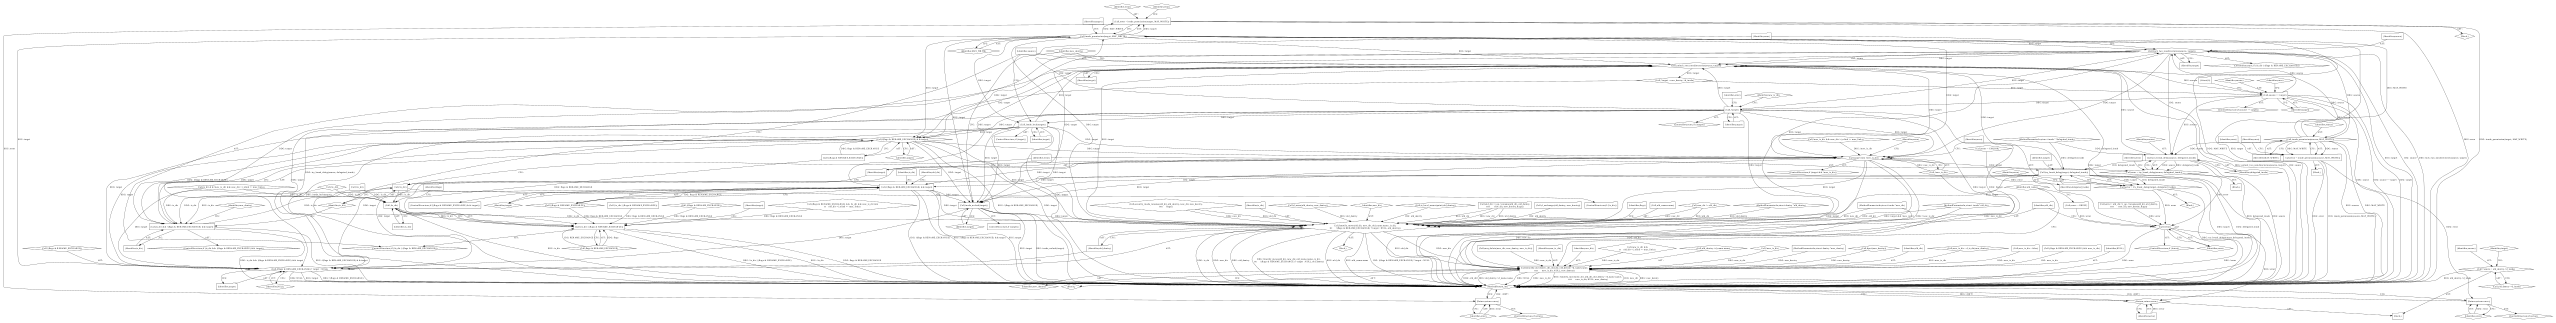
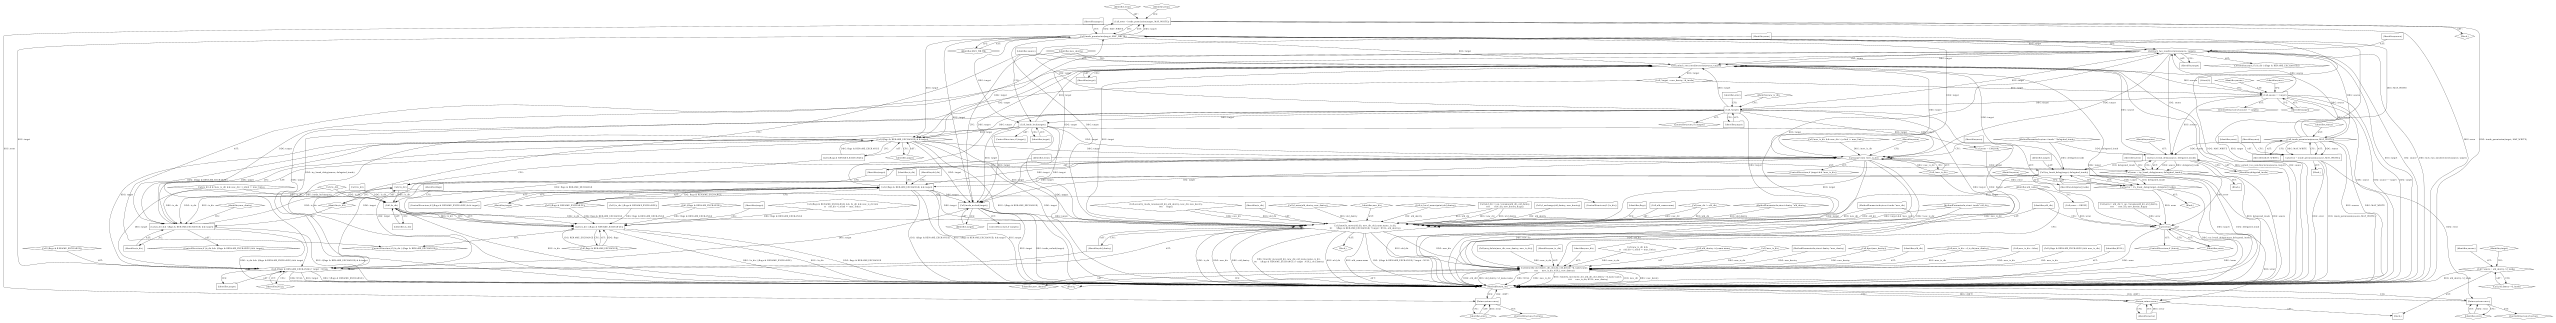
  digraph {
    fontname="PT Serif"
    node [fontname="PT Serif" shape=diamond]
    edge [fontname="PT Serif"]
    n1 [label="(Call,*source = old_dentry->d_inode)"]
    n2 [label="(Call,old_dentry->d_inode)"]
    n3 [label="(MethodReturn,int)"]
    n4 [label="(Block,)" shape=folder]
    n5 [label="(Call,source == target)" shape=folder]
    n6 [label="(Call,!target)" shape=folder]
    n7 [label="(Call,lock_two_nondirectories(source, target))"]
    n8 [label="(Call,unlock_two_nondirectories(source, target))"]
    n9 [label="(Call,try_break_deleg(source, delegated_inode))" shape=folder]
    n10 [label="(Call,inode_permission(source, MAY_WRITE))"]
    n11 [label="(Identifier,target)"]
    n12 [label="(ControlStructure,if (source == target))"]
    n13 [label="(Return,return error;)" shape=folder]
    n14 [label="(Return,return error;)"]
    n15 [label="(Return,return error;)" shape=folder]
    n16 [label="(Call,inode_permission(target, MAY_WRITE))"]
    n17 [label="(Call,!(flags & RENAME_EXCHANGE) && target)"]
    n18 [label="(Call,fsnotify_move(old_dir, new_dir, old_name.name, is_dir,\n \t\t\t      !(flags & RENAME_EXCHANGE) ? target : NULL, old_dentry))"]
    n19 [label="(Call,target && !new_is_dir)"]
    n20 [label="(Call,!(flags & RENAME_EXCHANGE) ? target : NULL)"]
    n21 [label="(Call,inode_unlock(target))" shape=folder]
    n22 [label="(Call,inode_lock(target))" shape=folder]
    n23 [label="(ControlStructure,if (!target))"]
    n24 [label="(Identifier,target)" shape=folder]
    n25 [label="(Identifier,target)" shape=folder]
    n26 [label="(ControlStructure,if (!is_dir || (flags & RENAME_EXCHANGE)))"]
    n27 [label="(ControlStructure,if (!is_dir || (flags & RENAME_EXCHANGE)))"]
    n28 [label="(Identifier,target)" shape=folder]
    n29 [label="(Call,*target = new_dentry->d_inode)"]
    n30 [label="(Call,try_break_deleg(target, delegated_inode))" shape=folder]
    n31 [label="(Call,error = try_break_deleg(source, delegated_inode))"]
    n32 [label="(Identifier,delegated_inode)"]
    n33 [label="(Call,error = inode_permission(source, MAY_WRITE))" shape=folder]
    n34 [label="(Identifier,MAY_WRITE)" shape=folder]
    n35 [label="(Call,error = inode_permission(target, MAY_WRITE))" shape=folder]
    n36 [label="(Identifier,MAY_WRITE)"]
    n37 [label="(Call,is_dir && !(flags & RENAME_EXCHANGE) && target)" shape=folder]
    n38 [label="(Call,!(flags & RENAME_EXCHANGE))" shape=folder]
    n39 [label="(Identifier,target)"]
    n40 [label="(Call,fsnotify_move(new_dir, old_dir, old_dentry->d_name.name,\n \t\t\t\t      new_is_dir, NULL, new_dentry))" shape=folder]
    n41 [label="(Identifier,old_dentry)" shape=folder]
    n42 [label="(Block,)"]
    n43 [label="(Call,!(flags & RENAME_EXCHANGE) && target)" shape=folder]
    n44 [label="(ControlStructure,if (target && !new_is_dir))"]
    n45 [label="(Call,!new_is_dir)"]
    n46 [label="(Identifier,target)" shape=folder]
    n47 [label="(Identifier,NULL)"]
    n48 [label="(Identifier,target)" shape=folder]
    n49 [label="(ControlStructure,if (target))" shape=folder]
    n50 [label="(Identifier,target)"]
    n51 [label="(ControlStructure,if (target))" shape=folder]
    n52 [label="(Identifier,target)" shape=folder]
    n53 [label="(Block,)"]
    n54 [label="(ControlStructure,if (error))"]
    n55 [label="(Identifier,error)"]
    n56 [label="(Call,!is_dir)" shape=folder]
    n57 [label="(Identifier,is_dir)" shape=folder]
    n58 [label="(ControlStructure,if (is_dir && !(flags & RENAME_EXCHANGE) && target))"]
    n59 [label="(Call,!is_dir || (flags & RENAME_EXCHANGE))" shape=folder]
    n60 [label="(Call,!is_dir)" shape=folder]
    n61 [label="(ControlStructure,if (!is_dir))" shape=folder]
    n62 [label="(Identifier,is_dir)"]
    n63 [label="(Identifier,is_dir)" shape=folder]
    n64 [label="(Call,flags & RENAME_EXCHANGE)"]
    n65 [label="(Block,)"]
    n66 [label="(Identifier,new_dentry)"]
    n67 [label="(Call,error = try_break_deleg(target, delegated_inode))"]
    n68 [label="(Identifier,delegated_inode)" shape=folder]
    n69 [label="(Call,!(flags & RENAME_EXCHANGE))"]
    n70 [label="(Identifier,target)"]
    n71 [label="(ControlStructure,if (!(flags & RENAME_EXCHANGE) && target))" shape=folder]
    n72 [label="(Call,!error)"]
    n73 [label="(Block,)"]
    n74 [label="(Identifier,error)"]
    n75 [label="(ControlStructure,if (!error))"]
    n76 [label="(Identifier,error)" shape=folder]
    n77 [label="(Block,)" shape=folder]
    n78 [label="(Block,)" shape=folder]
    n79 [label="(Identifier,error)"]
    n80 [label="(ControlStructure,if (error))"]
    n81 [label="(Identifier,old_dir)" shape=folder]
    n82 [label="(Identifier,error)"]
    n83 [label="(Identifier,target)"]
    n84 [label="(Identifier,source)"]
    n85 [label="(Identifier,error)" shape=folder]
    n86 [label="(Identifier,flags)" shape=folder]
    n87 [label="(Identifier,error)" shape=folder]
    n88 [label="(Identifier,error)" shape=folder]
    n89 [label="(Call,is_dir && !new_is_dir && new_dir->i_nlink >= max_links)"]
    n90 [label="(Identifier,new_is_dir)" shape=folder]
    n91 [label="(MethodParameterIn,struct inode **delegated_inode)"]
    n92 [label="(Literal,0)" shape=folder]
    n93 [label="(MethodParameterIn,struct inode *new_dir)" shape=folder]
    n94 [label="(Identifier,new_dir)" shape=folder]
    n95 [label="(Identifier,source)" shape=folder]
    n96 [label="(Identifier,new_dentry)"]
    n97 [label="(Identifier,source)"]
    n98 [label="(Identifier,error)"]
    n99 [label="(Identifier,error)" shape=folder]
    n100 [label="(Call,new_is_dir &&\n\t\t    old_dir->i_nlink >= max_links)"]
    n101 [label="(Call,old_name.name)" shape=folder]
    n102 [label="(Call,old_dentry->d_name.name)"]
    n103 [label="(Identifier,flags)" shape=folder]
    n104 [label="(Call,new_dir != old_dir)"]
    n105 [label="(MethodParameterIn,struct inode *old_dir)"]
    n106 [label="(MethodParameterIn,struct dentry *old_dentry)"]
    n107 [label="(Call,!new_is_dir)"]
    n108 [label="(Identifier,source)" shape=folder]
    n109 [label="(Identifier,error)" shape=folder]
    n110 [label="(MethodParameterIn,struct dentry *new_dentry)" shape=folder]
    n111 [label="(Call,security_inode_rename(old_dir, old_dentry, new_dir, new_dentry,\n\t\t\t\t      flags))"]
    n112 [label="(Call,dput(new_dentry))"]
    n113 [label="(Call,(flags & RENAME_EXCHANGE) && !is_dir && new_is_dir &&\n\t\t    old_dir->i_nlink >= max_links)"]
    n114 [label="(Identifier,is_dir)" shape=folder]
    n115 [label="(Identifier,target)" shape=folder]
    n116 [label="(Identifier,old_dir)" shape=folder]
    n117 [label="(Identifier,old_dir)" shape=folder]
    n118 [label="(Call,!is_dir || (flags & RENAME_EXCHANGE))" shape=folder]
    n119 [label="(Call,d_move(old_dentry, new_dentry))"]
    n120 [label="(Call,!(flags & RENAME_EXCHANGE))"]
    n121 [label="(Call,new_is_dir = d_is_dir(new_dentry))"]
    n122 [label="(Identifier,target)" shape=folder]
    n123 [label="(Call,error = -EBUSY)" shape=folder]
    n124 [label="(Call,!new_is_dir && new_dir->i_nlink >= max_links)"]
    n125 [label="(Identifier,error)"]
    n126 [label="(Identifier,new_dir)"]
    n127 [label="(Call,!(flags & RENAME_EXCHANGE))"]
    n128 [label="(Call,!is_dir)"]
    n129 [label="(Identifier,target)" shape=folder]
    n130 [label="(Identifier,error)"]
    n131 [label="(Identifier,error)" shape=folder]
    n132 [label="(Identifier,is_dir)" shape=folder]
    n133 [label="(Call,is_local_mountpoint(old_dentry))"]
    n134 [label="(Call,new_is_dir = false)" shape=folder]
    n135 [label="(Call,(flags & RENAME_EXCHANGE) && new_is_dir)" shape=folder]
    n136 [label="(Identifier,source)"]
    n137 [label="(Identifier,error)" shape=folder]
    n138 [label="(Identifier,source)" shape=folder]
    n139 [label="(Identifier,old_name)"]
    n140 [label="(Call,old_dir->i_op->rename(old_dir, old_dentry,\n\t\t\t\t       new_dir, new_dentry, flags))" shape=folder]
    n141 [label="(Call,error = -EMLINK)"]
    n142 [label="(Call,d_exchange(old_dentry, new_dentry))" shape=folder]
    n143 [label="(Identifier,new_dentry)"]
    n144 [label="(Identifier,new_is_dir)"]
    n145 [label="(Identifier,NULL)" shape=folder]
    n146 [label="(Call,may_delete(new_dir, new_dentry, new_is_dir))" shape=folder]
    n147 [label="(Call,!is_dir)" shape=folder]
    n148 [label="(Call,error = old_dir->i_op->rename(old_dir, old_dentry,\n\t\t\t\t       new_dir, new_dentry, flags))" shape=folder]
    n149 [label="(Identifier,error)"]
    n1 -> n2 [label="CFG: "]
    n1 -> n3 [label="DDG: old_dentry->d_inode"]
    n1 -> n4 [label="AST: "]
    n2 -> n1 [label="AST: "]
    n3 -> n13 [label="CFG: "]
    n3 -> n14 [label="CFG: "]
    n3 -> n15 [label="CFG: "]
    n5 -> n3 [label="DDG: source"]
    n5 -> n3 [label="DDG: source == target"]
    n5 -> n3 [label="DDG: target"]
    n5 -> n6 [label="DDG: target"]
    n5 -> n7 [label="DDG: source"]
    n5 -> n8 [label="DDG: source"]
    n5 -> n9 [label="DDG: source"]
    n5 -> n10 [label="DDG: source"]
    n5 -> n11 [label="CFG: "]
    n5 -> n12 [label="AST: "]
    n6 -> n3 [label="DDG: !target"]
    n6 -> n3 [label="DDG: target"]
    n6 -> n7 [label="DDG: target"]
    n6 -> n8 [label="DDG: target"]
    n6 -> n16 [label="DDG: target"]
    n6 -> n17 [label="DDG: target"]
    n6 -> n18 [label="DDG: target"]
    n6 -> n19 [label="DDG: target"]
    n6 -> n20 [label="DDG: target"]
    n6 -> n21 [label="DDG: target"]
    n6 -> n22 [label="DDG: target"]
    n6 -> n23 [label="AST: "]
    n6 -> n24 [label="CFG: "]
    n7 -> n3 [label="DDG: target"]
    n7 -> n3 [label="DDG: source"]
    n7 -> n3 [label="DDG: lock_two_nondirectories(source, target)"]
    n7 -> n8 [label="DDG: source"]
    n7 -> n8 [label="DDG: target"]
    n7 -> n9 [label="DDG: source"]
    n7 -> n17 [label="DDG: target"]
    n7 -> n18 [label="DDG: target"]
    n7 -> n19 [label="DDG: target"]
    n7 -> n20 [label="DDG: target"]
    n7 -> n21 [label="DDG: target"]
    n7 -> n25 [label="CFG: "]
    n7 -> n26 [label="AST: "]
    n8 -> n3 [label="DDG: target"]
    n8 -> n3 [label="DDG: unlock_two_nondirectories(source, target)"]
    n8 -> n3 [label="DDG: source"]
    n8 -> n18 [label="DDG: target"]
    n8 -> n27 [label="AST: "]
    n8 -> n28 [label="CFG: "]
    n8 -> n29 [label="DDG: target"]
    n9 -> n3 [label="DDG: delegated_inode"]
    n9 -> n3 [label="DDG: source"]
    n9 -> n8 [label="DDG: source"]
    n9 -> n30 [label="DDG: delegated_inode"]
    n9 -> n31 [label="AST: "]
    n9 -> n31 [label="DDG: source"]
    n9 -> n31 [label="DDG: delegated_inode"]
    n9 -> n32 [label="CFG: "]
    n10 -> n3 [label="DDG: source"]
    n10 -> n3 [label="DDG: MAY_WRITE"]
    n10 -> n7 [label="DDG: source"]
    n10 -> n8 [label="DDG: source"]
    n10 -> n9 [label="DDG: source"]
    n10 -> n16 [label="DDG: MAY_WRITE"]
    n10 -> n33 [label="AST: "]
    n10 -> n33 [label="DDG: source"]
    n10 -> n33 [label="DDG: MAY_WRITE"]
    n10 -> n34 [label="CFG: "]
    n11 -> n5 [label="AST: "]
    n13 -> n3 [label="DDG: <RET>"]
    n13 -> n54 [label="AST: "]
    n13 -> n55 [label="CFG: "]
    n14 -> n3 [label="DDG: <RET>"]
    n14 -> n4 [label="AST: "]
    n14 -> n76 [label="CFG: "]
    n15 -> n3 [label="DDG: <RET>"]
    n15 -> n79 [label="CFG: "]
    n15 -> n80 [label="AST: "]
    n16 -> n3 [label="DDG: MAY_WRITE"]
    n16 -> n3 [label="DDG: target"]
    n16 -> n7 [label="DDG: target"]
    n16 -> n8 [label="DDG: target"]
    n16 -> n17 [label="DDG: target"]
    n16 -> n18 [label="DDG: target"]
    n16 -> n19 [label="DDG: target"]
    n16 -> n20 [label="DDG: target"]
    n16 -> n21 [label="DDG: target"]
    n16 -> n22 [label="DDG: target"]
    n16 -> n35 [label="AST: "]
    n16 -> n35 [label="DDG: target"]
    n16 -> n35 [label="DDG: MAY_WRITE"]
    n16 -> n36 [label="CFG: "]
    n17 -> n3 [label="DDG: !(flags & RENAME_EXCHANGE)"]
    n17 -> n3 [label="DDG: target"]
    n17 -> n8 [label="DDG: target"]
    n17 -> n18 [label="DDG: target"]
    n17 -> n19 [label="DDG: target"]
    n17 -> n20 [label="DDG: target"]
    n17 -> n21 [label="DDG: target"]
    n17 -> n37 [label="AST: "]
    n17 -> n37 [label="DDG: !(flags & RENAME_EXCHANGE)"]
    n17 -> n37 [label="DDG: target"]
    n17 -> n38 [label="CFG: "]
    n17 -> n39 [label="CFG: "]
    n18 -> n3 [label="DDG: is_dir"]
    n18 -> n3 [label="DDG: new_dir"]
    n18 -> n3 [label="DDG: old_dentry"]
    n18 -> n3 [label="DDG: fsnotify_move(old_dir, new_dir, old_name.name, is_dir,\n \t\t\t      !(flags & RENAME_EXCHANGE) ? target : NULL, old_dentry)"]
    n18 -> n3 [label="DDG: old_dir"]
    n18 -> n3 [label="DDG: old_name.name"]
    n18 -> n3 [label="DDG: !(flags & RENAME_EXCHANGE) ? target : NULL"]
    n18 -> n40 [label="DDG: new_dir"]
    n18 -> n40 [label="DDG: old_dir"]
    n18 -> n41 [label="CFG: "]
    n18 -> n42 [label="AST: "]
    n19 -> n3 [label="DDG: target"]
    n19 -> n3 [label="DDG: target && !new_is_dir"]
    n19 -> n3 [label="DDG: !new_is_dir"]
    n19 -> n8 [label="DDG: target"]
    n19 -> n18 [label="DDG: target"]
    n19 -> n20 [label="DDG: target"]
    n19 -> n21 [label="DDG: target"]
    n19 -> n30 [label="DDG: target"]
    n19 -> n43 [label="DDG: target"]
    n19 -> n44 [label="AST: "]
    n19 -> n45 [label="CFG: "]
    n19 -> n46 [label="CFG: "]
    n20 -> n3 [label="DDG: !(flags & RENAME_EXCHANGE)"]
    n20 -> n3 [label="DDG: NULL"]
    n20 -> n3 [label="DDG: target"]
    n20 -> n18 [label="AST: "]
    n20 -> n47 [label="CFG: "]
    n20 -> n48 [label="CFG: "]
    n21 -> n3 [label="DDG: target"]
    n21 -> n3 [label="DDG: inode_unlock(target)"]
    n21 -> n18 [label="DDG: target"]
    n21 -> n20 [label="DDG: target"]
    n21 -> n49 [label="AST: "]
    n21 -> n50 [label="CFG: "]
    n22 -> n3 [label="DDG: target"]
    n22 -> n3 [label="DDG: inode_lock(target)"]
    n22 -> n8 [label="DDG: target"]
    n22 -> n17 [label="DDG: target"]
    n22 -> n18 [label="DDG: target"]
    n22 -> n19 [label="DDG: target"]
-   n22 -> n20 [label="DDG: target"]
+   n22 -> n141 [label="DDG: target"]
    n22 -> n21 [label="DDG: target"]
    n22 -> n51 [label="AST: "]
    n22 -> n52 [label="CFG: "]
    n24 -> n6 [label="AST: "]
    n25 -> n7 [label="AST: "]
    n28 -> n8 [label="AST: "]
    n29 -> n3 [label="DDG: try_break_deleg(source, delegated_inode)"]
    n29 -> n5 [label="DDG: target"]
    n30 -> n3 [label="DDG: target"]
    n30 -> n3 [label="DDG: delegated_inode"]
    n30 -> n8 [label="DDG: target"]
    n30 -> n18 [label="DDG: target"]
    n30 -> n20 [label="DDG: target"]
-   n30 -> n21 [label="DDG: target"]
    n30 -> n43 [label="DDG: target"]
    n30 -> n67 [label="AST: "]
    n30 -> n67 [label="DDG: target"]
    n30 -> n67 [label="DDG: delegated_inode"]
    n30 -> n68 [label="CFG: "]
    n31 -> n9 [label="CFG: "]
    n31 -> n72 [label="DDG: error"]
    n31 -> n77 [label="AST: "]
    n32 -> n9 [label="AST: "]
    n33 -> n3 [label="DDG: error"]
    n33 -> n3 [label="DDG: inode_permission(source, MAY_WRITE)"]
    n33 -> n10 [label="CFG: "]
    n33 -> n15 [label="DDG: error"]
    n33 -> n78 [label="AST: "]
    n34 -> n10 [label="AST: "]
    n35 -> n3 [label="DDG: error"]
    n35 -> n3 [label="DDG: inode_permission(target, MAY_WRITE)"]
    n35 -> n13 [label="DDG: error"]
    n35 -> n16 [label="CFG: "]
    n35 -> n53 [label="AST: "]
    n36 -> n16 [label="AST: "]
    n37 -> n3 [label="DDG: !(flags & RENAME_EXCHANGE) && target"]
    n37 -> n3 [label="DDG: is_dir && !(flags & RENAME_EXCHANGE) && target"]
    n37 -> n17 [label="CFG: "]
    n37 -> n56 [label="DDG: is_dir"]
    n37 -> n57 [label="CFG: "]
    n37 -> n58 [label="AST: "]
    n38 -> n17 [label="AST: "]
    n38 -> n17 [label="DDG: flags & RENAME_EXCHANGE"]
    n38 -> n59 [label="DDG: flags & RENAME_EXCHANGE"]
    n39 -> n17 [label="AST: "]
    n40 -> n3 [label="DDG: old_dentry->d_name.name"]
    n40 -> n3 [label="DDG: NULL"]
    n40 -> n3 [label="DDG: new_is_dir"]
    n40 -> n3 [label="DDG: fsnotify_move(new_dir, old_dir, old_dentry->d_name.name,\n \t\t\t\t      new_is_dir, NULL, new_dentry)"]
    n40 -> n3 [label="DDG: new_dir"]
    n40 -> n3 [label="DDG: new_dentry"]
    n40 -> n3 [label="DDG: old_dir"]
    n40 -> n65 [label="AST: "]
    n40 -> n66 [label="CFG: "]
    n41 -> n18 [label="AST: "]
    n41 -> n20 [label="CFG: "]
    n43 -> n3 [label="DDG: !(flags & RENAME_EXCHANGE)"]
    n43 -> n3 [label="DDG: !(flags & RENAME_EXCHANGE) && target"]
    n43 -> n3 [label="DDG: target"]
    n43 -> n8 [label="DDG: target"]
    n43 -> n18 [label="DDG: target"]
    n43 -> n20 [label="DDG: target"]
    n43 -> n21 [label="DDG: target"]
    n43 -> n69 [label="CFG: "]
    n43 -> n70 [label="CFG: "]
    n43 -> n71 [label="AST: "]
    n45 -> n19 [label="AST: "]
    n45 -> n19 [label="DDG: new_is_dir"]
    n45 -> n40 [label="DDG: new_is_dir"]
    n46 -> n19 [label="AST: "]
    n46 -> n56 [label="CFG: "]
    n47 -> n20 [label="AST: "]
    n48 -> n20 [label="AST: "]
    n50 -> n21 [label="AST: "]
    n52 -> n22 [label="AST: "]
    n55 -> n13 [label="AST: "]
    n55 -> n13 [label="DDG: error"]
    n56 -> n60 [label="DDG: is_dir"]
    n56 -> n61 [label="AST: "]
    n56 -> n62 [label="CFG: "]
    n57 -> n37 [label="AST: "]
    n59 -> n3 [label="DDG: !is_dir || (flags & RENAME_EXCHANGE)"]
    n59 -> n3 [label="DDG: !is_dir"]
    n59 -> n3 [label="DDG: flags & RENAME_EXCHANGE"]
    n59 -> n27 [label="AST: "]
    n59 -> n60 [label="CFG: "]
    n59 -> n64 [label="CFG: "]
    n60 -> n3 [label="DDG: is_dir"]
    n60 -> n18 [label="DDG: is_dir"]
    n60 -> n59 [label="AST: "]
    n60 -> n59 [label="DDG: is_dir"]
    n60 -> n63 [label="CFG: "]
    n62 -> n37 [label="CFG: "]
    n62 -> n56 [label="AST: "]
    n63 -> n60 [label="AST: "]
    n64 -> n59 [label="AST: "]
    n64 -> n59 [label="DDG: flags"]
    n64 -> n59 [label="DDG: RENAME_EXCHANGE"]
    n66 -> n40 [label="AST: "]
    n67 -> n3 [label="DDG: try_break_deleg(target, delegated_inode)"]
    n67 -> n30 [label="CFG: "]
    n67 -> n72 [label="DDG: error"]
    n67 -> n73 [label="AST: "]
    n68 -> n30 [label="AST: "]
    n69 -> n43 [label="AST: "]
    n69 -> n43 [label="DDG: flags & RENAME_EXCHANGE"]
    n69 -> n59 [label="DDG: flags & RENAME_EXCHANGE"]
    n70 -> n43 [label="AST: "]
    n72 -> n3 [label="DDG: error"]
    n72 -> n3 [label="DDG: !error"]
    n72 -> n14 [label="DDG: error"]
    n72 -> n74 [label="CFG: "]
    n72 -> n75 [label="AST: "]
    n74 -> n72 [label="AST: "]
    n76 -> n14 [label="AST: "]
    n76 -> n14 [label="DDG: error"]
    n79 -> n15 [label="AST: "]
    n79 -> n15 [label="DDG: error"]
    n81 -> n18 [label="AST: "]
    n81 -> n72 [label="CFG: "]
    n82 -> n67 [label="CFG: "]
    n83 -> n1 [label="CFG: "]
    n84 -> n10 [label="AST: "]
    n85 -> n7 [label="CFG: "]
    n85 -> n22 [label="CFG: "]
    n86 -> n18 [label="CFG: "]
    n87 -> n31 [label="AST: "]
    n87 -> n56 [label="CFG: "]
    n88 -> n19 [label="CFG: "]
    n88 -> n67 [label="AST: "]
    n89 -> n37 [label="DDG: is_dir"]
    n89 -> n60 [label="DDG: is_dir"]
    n90 -> n40 [label="AST: "]
    n91 -> n9 [label="DDG: delegated_inode"]
    n91 -> n30 [label="DDG: delegated_inode"]
    n92 -> n5 [label="CFG: "]
    n93 -> n18 [label="DDG: new_dir"]
    n93 -> n40 [label="DDG: new_dir"]
    n94 -> n40 [label="AST: "]
    n95 -> n8 [label="AST: "]
    n95 -> n59 [label="CFG: "]
    n96 -> n8 [label="CFG: "]
    n96 -> n21 [label="CFG: "]
    n97 -> n9 [label="AST: "]
    n98 -> n35 [label="AST: "]
    n99 -> n33 [label="AST: "]
    n100 -> n40 [label="DDG: new_is_dir"]
    n101 -> n18 [label="AST: "]
    n102 -> n40 [label="AST: "]
    n103 -> n60 [label="CFG: "]
    n104 -> n18 [label="DDG: old_dir"]
    n104 -> n18 [label="DDG: new_dir"]
    n105 -> n18 [label="DDG: old_dir"]
    n105 -> n40 [label="DDG: old_dir"]
    n106 -> n18 [label="DDG: old_dentry"]
    n107 -> n40 [label="DDG: new_is_dir"]
    n108 -> n7 [label="AST: "]
    n109 -> n33 [label="CFG: "]
    n110 -> n40 [label="DDG: new_dentry"]
    n111 -> n18 [label="DDG: old_dir"]
    n111 -> n18 [label="DDG: new_dir"]
    n112 -> n40 [label="DDG: new_dentry"]
    n113 -> n59 [label="DDG: flags & RENAME_EXCHANGE"]
    n114 -> n18 [label="AST: "]
    n115 -> n16 [label="AST: "]
    n116 -> n43 [label="CFG: "]
    n117 -> n40 [label="AST: "]
    n118 -> n59 [label="DDG: flags & RENAME_EXCHANGE"]
    n119 -> n18 [label="DDG: old_dentry"]
    n120 -> n20 [label="AST: "]
    n121 -> n40 [label="DDG: new_is_dir"]
    n122 -> n30 [label="AST: "]
    n123 -> n72 [label="DDG: error"]
    n124 -> n19 [label="DDG: !new_is_dir"]
    n125 -> n35 [label="CFG: "]
    n126 -> n18 [label="AST: "]
    n127 -> n59 [label="DDG: flags & RENAME_EXCHANGE"]
    n128 -> n37 [label="DDG: is_dir"]
    n128 -> n60 [label="DDG: is_dir"]
    n129 -> n59 [label="CFG: "]
    n130 -> n19 [label="CFG: "]
    n131 -> n6 [label="CFG: "]
    n132 -> n43 [label="CFG: "]
    n133 -> n18 [label="DDG: old_dentry"]
    n134 -> n40 [label="DDG: new_is_dir"]
    n135 -> n40 [label="DDG: new_is_dir"]
    n136 -> n5 [label="AST: "]
    n137 -> n31 [label="CFG: "]
    n138 -> n1 [label="AST: "]
    n139 -> n40 [label="CFG: "]
    n139 -> n123 [label="CFG: "]
    n140 -> n18 [label="DDG: old_dir"]
    n140 -> n18 [label="DDG: new_dir"]
    n140 -> n18 [label="DDG: old_dentry"]
    n141 -> n72 [label="DDG: error"]
    n142 -> n18 [label="DDG: old_dentry"]
    n143 -> n37 [label="CFG: "]
    n144 -> n6 [label="CFG: "]
    n145 -> n40 [label="AST: "]
    n146 -> n40 [label="DDG: new_is_dir"]
    n147 -> n37 [label="DDG: is_dir"]
    n147 -> n60 [label="DDG: is_dir"]
    n148 -> n72 [label="DDG: error"]
    n149 -> n5 [label="CFG: "]
  }
